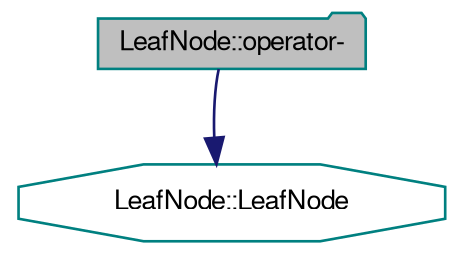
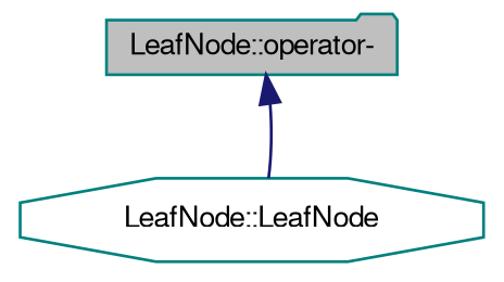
  digraph {
    rankdir=TB
    node [color=teal fontname=FreeSans fontsize=10 style=filled]
    n1 [fillcolor=grey75 fontcolor=black height=0.2 label="LeafNode::operator-" shape=folder width=0.4]
    n2 [fillcolor=white height=0.2 label="LeafNode::LeafNode" shape=octagon width=0.4]
-   n1 -> n2 [color=midnightblue fontname=FreeSans fontsize=10 labelfontname=FreeSans labelfontsize=10 style=solid]
+   n2 -> n1 [color=midnightblue fontname=FreeSans fontsize=10 labelfontname=FreeSans labelfontsize=10 style=solid]
  }
